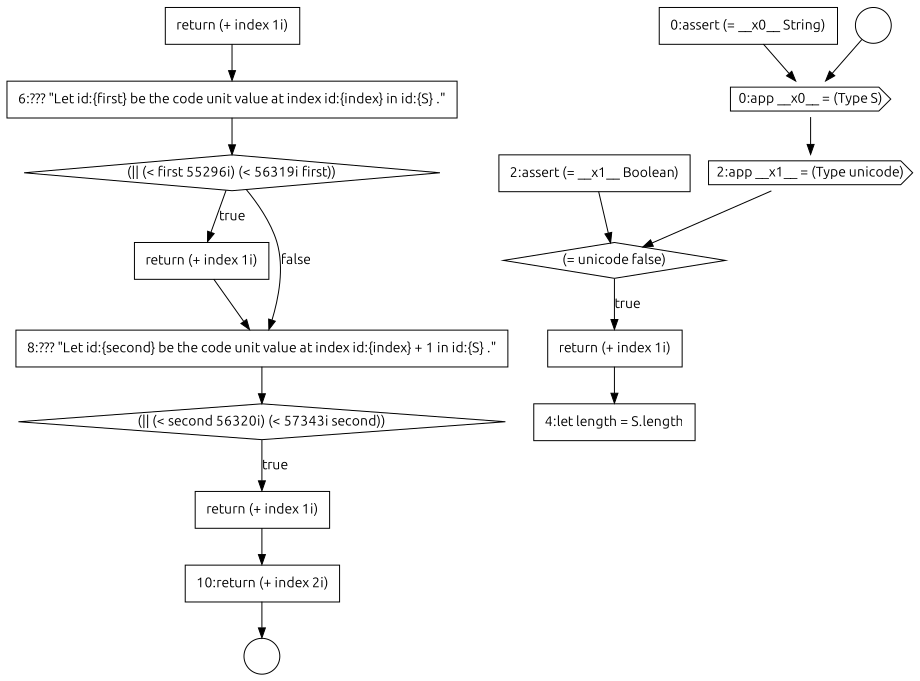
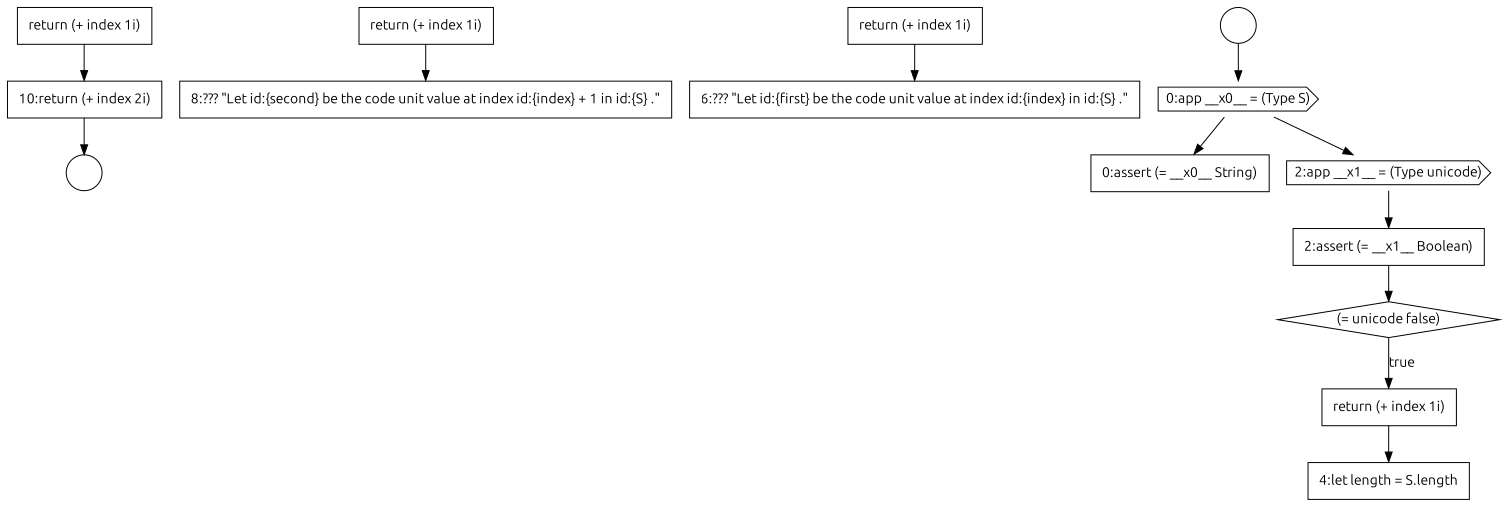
  digraph {
    fontname=Ubuntu
    node [color=black fillcolor=white fontname=Ubuntu shape=none style=filled margin=0]
    edge [color=black fontname=Ubuntu]
    n1 [label=" " shape=circle margin=""]
    n2 [label=<<font color="black">     <table border="0" cellborder="1" cellspacing="0" cellpadding="10">       <tr><td align="left">return (+ index 1i)</td></tr>     </table>   </font>>]
    n3 [label=<<font color="black">     <table border="0" cellborder="1" cellspacing="0" cellpadding="10">       <tr><td align="left">10:return (+ index 2i)</td></tr>     </table>   </font>>]
    n4 [label=<<font color="black">     <table border="0" cellborder="1" cellspacing="0" cellpadding="10">       <tr><td align="left">return (+ index 1i)</td></tr>     </table>   </font>>]
    n5 [label=<<font color="black">     <table border="0" cellborder="1" cellspacing="0" cellpadding="10">       <tr><td align="left">8:??? &quot;Let id:{second} be the code unit value at index id:{index} + 1 in id:{S} .&quot;</td></tr>     </table>   </font>>]
-   n6 [label=<<font color="black">(|| (&lt; second 56320i) (&lt; 57343i second))</font>> shape=diamond margin=""]
    n7 [label=<<font color="black">     <table border="0" cellborder="1" cellspacing="0" cellpadding="10">       <tr><td align="left">6:??? &quot;Let id:{first} be the code unit value at index id:{index} in id:{S} .&quot;</td></tr>     </table>   </font>>]
-   n8 [label=<<font color="black">(|| (&lt; first 55296i) (&lt; 56319i first))</font>> shape=diamond margin=""]
    n9 [label=<<font color="black">     <table border="0" cellborder="1" cellspacing="0" cellpadding="10">       <tr><td align="left">return (+ index 1i)</td></tr>     </table>   </font>>]
    n10 [label=<<font color="black">     <table border="0" cellborder="1" cellspacing="0" cellpadding="10">       <tr><td align="left">2:assert (= __x1__ Boolean)</td></tr>     </table>   </font>>]
    n11 [label=<<font color="black">(= unicode false)</font>> shape=diamond margin=""]
    n12 [label=<<font color="black">     <table border="0" cellborder="1" cellspacing="0" cellpadding="10">       <tr><td align="left">return (+ index 1i)</td></tr>     </table>   </font>>]
    n13 [label=<<font color="black">     <table border="0" cellborder="1" cellspacing="0" cellpadding="10">       <tr><td align="left">0:assert (= __x0__ String)</td></tr>     </table>   </font>>]
    n14 [label=<<font color="black">2:app __x1__ = (Type unicode)</font>> shape=cds margin=""]
    n15 [label=<<font color="black">     <table border="0" cellborder="1" cellspacing="0" cellpadding="10">       <tr><td align="left">4:let length = S.length</td></tr>     </table>   </font>>]
    n16 [label=<<font color="black">0:app __x0__ = (Type S)</font>> shape=cds margin=""]
    n17 [label=" " shape=circle margin=""]
    n2 -> n3
    n3 -> n1
    n4 -> n5
-   n5 -> n6
-   n6 -> n2 [label=<<font color="black">true</font>>]
-   n7 -> n8
-   n8 -> n4 [label=<<font color="black">true</font>>]
-   n8 -> n5 [label=<<font color="black">false</font>>]
    n9 -> n7
    n10 -> n11
    n11 -> n12 [label=<<font color="black">true</font>>]
    n12 -> n15
-   n14 -> n11
-   n13 -> n16
+   n14 -> n10
+   n16 -> n13
    n16 -> n14
    n17 -> n16
  }
